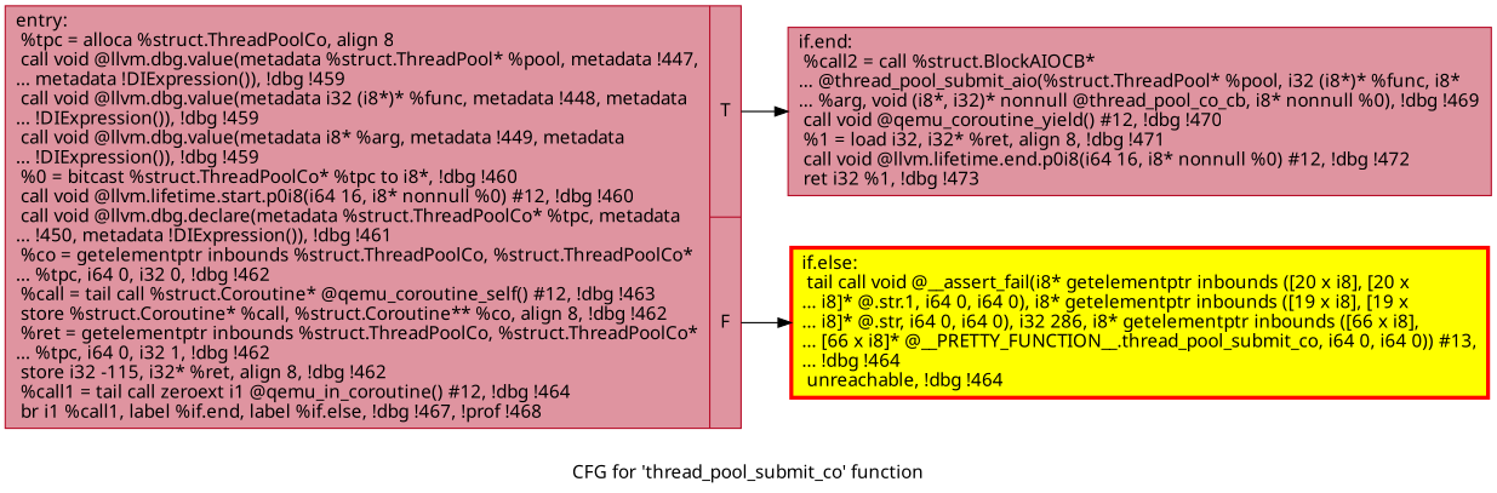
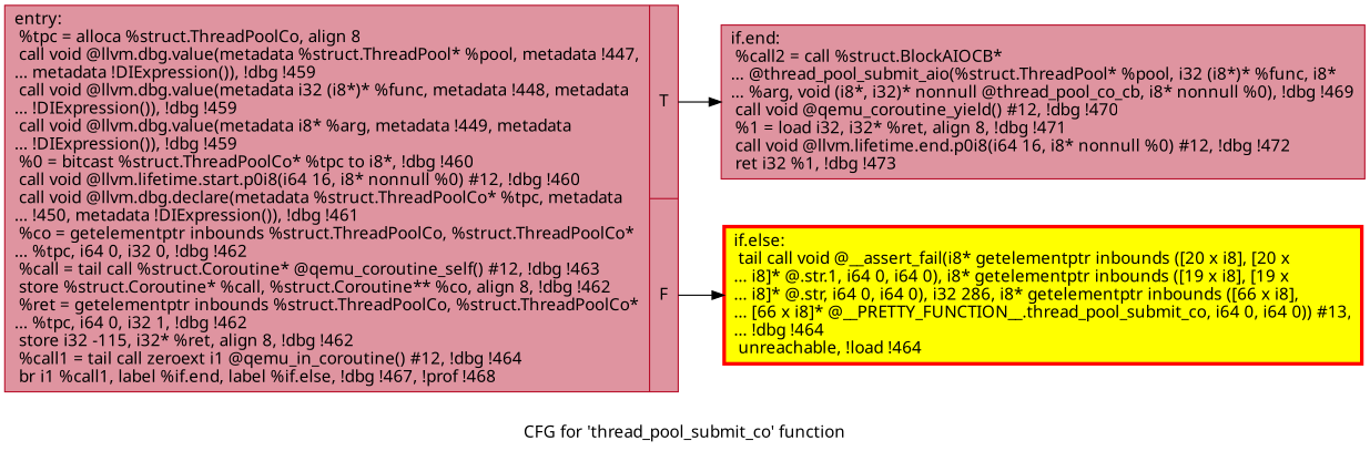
  digraph {
    label="CFG for 'thread_pool_submit_co' function"
    rankdir=LR
    fontname="Noto Sans"
    node [color="#b70d28ff" fillcolor="#b70d2870" shape=record style=filled fontname="Noto Sans"]
    edge [fontname="Noto Sans"]
    n1 [label="{entry:\l  %tpc = alloca %struct.ThreadPoolCo, align 8\l  call void @llvm.dbg.value(metadata %struct.ThreadPool* %pool, metadata !447,\l... metadata !DIExpression()), !dbg !459\l  call void @llvm.dbg.value(metadata i32 (i8*)* %func, metadata !448, metadata\l... !DIExpression()), !dbg !459\l  call void @llvm.dbg.value(metadata i8* %arg, metadata !449, metadata\l... !DIExpression()), !dbg !459\l  %0 = bitcast %struct.ThreadPoolCo* %tpc to i8*, !dbg !460\l  call void @llvm.lifetime.start.p0i8(i64 16, i8* nonnull %0) #12, !dbg !460\l  call void @llvm.dbg.declare(metadata %struct.ThreadPoolCo* %tpc, metadata\l... !450, metadata !DIExpression()), !dbg !461\l  %co = getelementptr inbounds %struct.ThreadPoolCo, %struct.ThreadPoolCo*\l... %tpc, i64 0, i32 0, !dbg !462\l  %call = tail call %struct.Coroutine* @qemu_coroutine_self() #12, !dbg !463\l  store %struct.Coroutine* %call, %struct.Coroutine** %co, align 8, !dbg !462\l  %ret = getelementptr inbounds %struct.ThreadPoolCo, %struct.ThreadPoolCo*\l... %tpc, i64 0, i32 1, !dbg !462\l  store i32 -115, i32* %ret, align 8, !dbg !462\l  %call1 = tail call zeroext i1 @qemu_in_coroutine() #12, !dbg !464\l  br i1 %call1, label %if.end, label %if.else, !dbg !467, !prof !468\l|{<s0>T|<s1>F}}"]
    n2 [label="{if.end:                                           \l  %call2 = call %struct.BlockAIOCB*\l... @thread_pool_submit_aio(%struct.ThreadPool* %pool, i32 (i8*)* %func, i8*\l... %arg, void (i8*, i32)* nonnull @thread_pool_co_cb, i8* nonnull %0), !dbg !469\l  call void @qemu_coroutine_yield() #12, !dbg !470\l  %1 = load i32, i32* %ret, align 8, !dbg !471\l  call void @llvm.lifetime.end.p0i8(i64 16, i8* nonnull %0) #12, !dbg !472\l  ret i32 %1, !dbg !473\l}"]
-   n3 [color=red fillcolor=yellow label="{if.else:                                          \l  tail call void @__assert_fail(i8* getelementptr inbounds ([20 x i8], [20 x\l... i8]* @.str.1, i64 0, i64 0), i8* getelementptr inbounds ([19 x i8], [19 x\l... i8]* @.str, i64 0, i64 0), i32 286, i8* getelementptr inbounds ([66 x i8],\l... [66 x i8]* @__PRETTY_FUNCTION__.thread_pool_submit_co, i64 0, i64 0)) #13,\l... !dbg !464\l  unreachable, !dbg !464\l}" penwidth=3.0]
+   n3 [color=red fillcolor=yellow label="{if.else:                                          \l  tail call void @__assert_fail(i8* getelementptr inbounds ([20 x i8], [20 x\l... i8]* @.str.1, i64 0, i64 0), i8* getelementptr inbounds ([19 x i8], [19 x\l... i8]* @.str, i64 0, i64 0), i32 286, i8* getelementptr inbounds ([66 x i8],\l... [66 x i8]* @__PRETTY_FUNCTION__.thread_pool_submit_co, i64 0, i64 0)) #13,\l... !dbg !464\l  unreachable, !load !464\l}" penwidth=3.0]
    n1 -> n2 [tailport=s0]
    n1 -> n3 [tailport=s1]
  }
